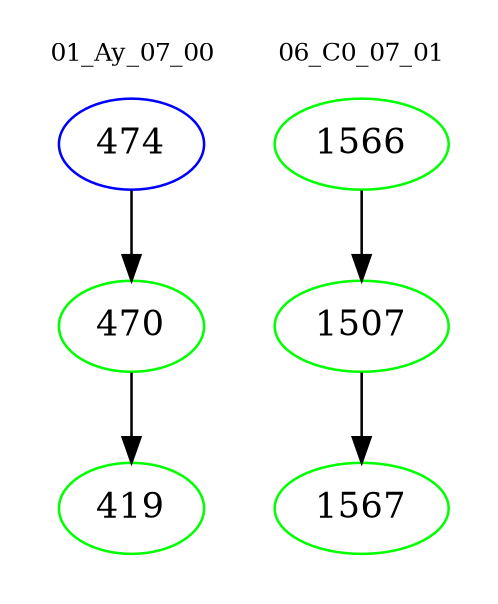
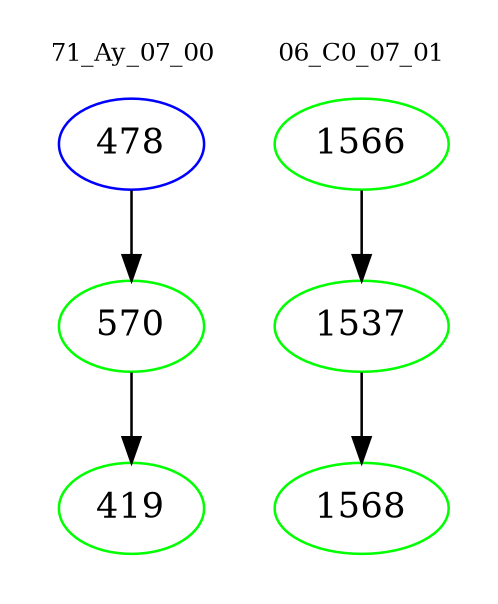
  digraph {
    node [color=green]
    edge [color=black]
-   n1 [color=blue label=474]
-   n2 [label=470]
+   n1 [color=blue label=478]
+   n2 [label=570]
    n3 [label=419]
    n4 [label=1566]
-   n5 [label=1507]
-   n6 [label=1567]
+   n5 [label=1537]
+   n6 [label=1568]
    subgraph cluster_1 {
      color=white
      fontsize=10
-     label="01_Ay_07_00"
+     label="71_Ay_07_00"
      n1
      n2
      n3
    }
    subgraph cluster_2 {
      color=white
      fontsize=10
      label="06_C0_07_01"
      n4
      n5
      n6
    }
    n1 -> n2
    n2 -> n3
    n4 -> n5
    n5 -> n6
  }
